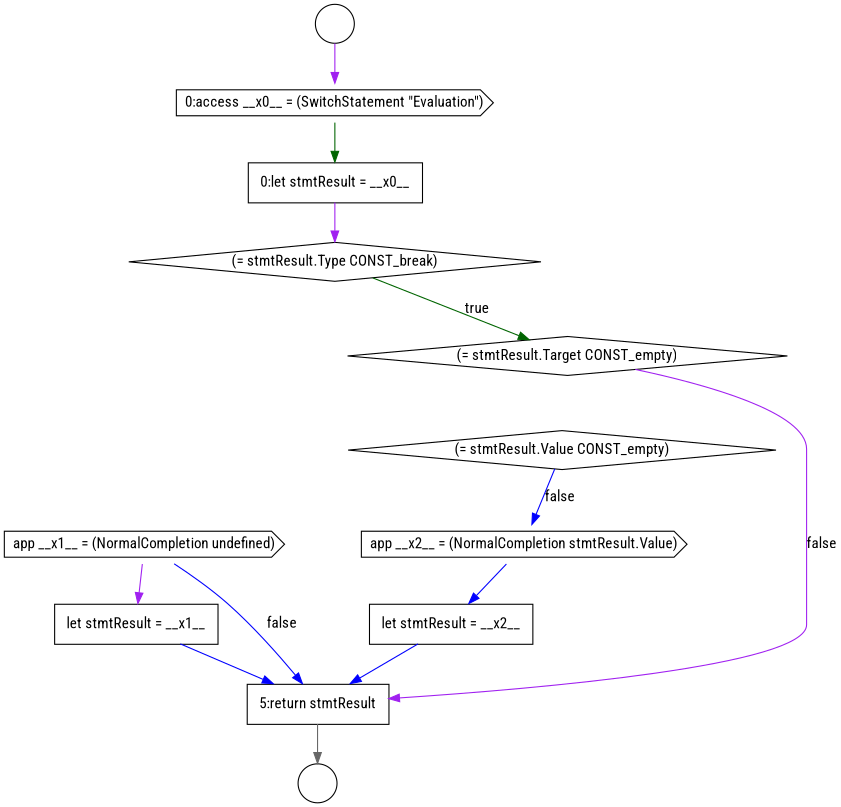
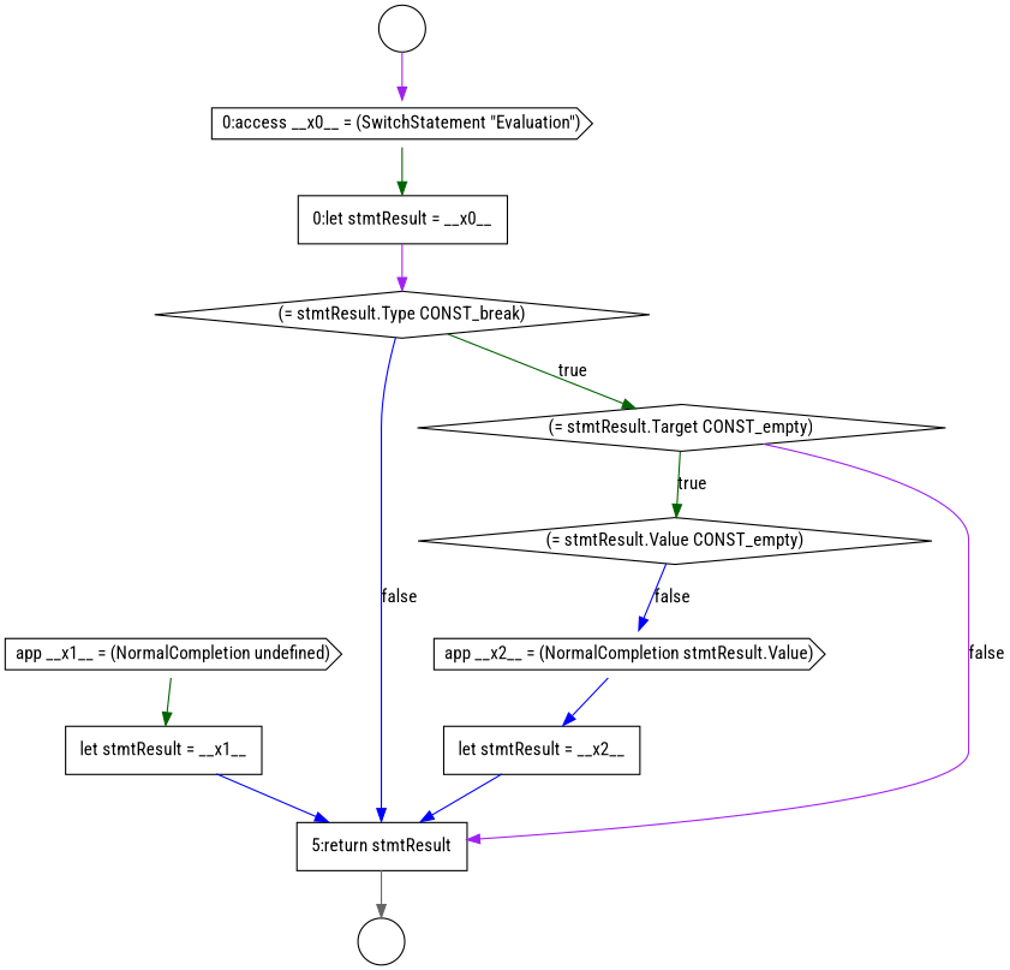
  digraph {
    fontname="Roboto Condensed"
    node [color=black fillcolor=white fontname="Roboto Condensed" shape=none style=filled]
    edge [color=blue fontname="Roboto Condensed"]
    n1 [label=<<font color="black">(= stmtResult.Value CONST_empty)</font>> shape=diamond]
    n2 [label=<<font color="black">app __x2__ = (NormalCompletion stmtResult.Value)</font>> shape=cds]
    n3 [label=<<font color="black">app __x1__ = (NormalCompletion undefined)</font>> shape=cds]
    n4 [label=<<font color="black">     <table border="0" cellborder="1" cellspacing="0" cellpadding="10">       <tr><td align="left">let stmtResult = __x1__</td></tr>     </table>   </font>> margin=0]
    n5 [label=<<font color="black">     <table border="0" cellborder="1" cellspacing="0" cellpadding="10">       <tr><td align="left">let stmtResult = __x2__</td></tr>     </table>   </font>> margin=0]
    n6 [label=<<font color="black">     <table border="0" cellborder="1" cellspacing="0" cellpadding="10">       <tr><td align="left">5:return stmtResult</td></tr>     </table>   </font>> margin=0]
    n7 [label=" " shape=circle]
    n8 [label=<<font color="black">     <table border="0" cellborder="1" cellspacing="0" cellpadding="10">       <tr><td align="left">0:let stmtResult = __x0__</td></tr>     </table>   </font>> margin=0]
    n9 [label=<<font color="black">(= stmtResult.Type CONST_break)</font>> shape=diamond]
    n10 [label=<<font color="black">(= stmtResult.Target CONST_empty)</font>> shape=diamond]
    n11 [label=<<font color="black">0:access __x0__ = (SwitchStatement &quot;Evaluation&quot;)</font>> shape=cds]
    n12 [label=" " shape=circle]
    n1 -> n2 [label=<<font color="black">false</font>>]
    n2 -> n5
-   n3 -> n4 [color=purple]
+   n3 -> n4 [color=darkgreen]
    n4 -> n6
    n5 -> n6
    n6 -> n7 [color=gray40]
    n8 -> n9 [color=purple]
-   n3 -> n6 [label=<<font color="black">false</font>>]
+   n9 -> n6 [label=<<font color="black">false</font>>]
    n9 -> n10 [color=darkgreen label=<<font color="black">true</font>>]
+   n10 -> n1 [color=darkgreen label=<<font color="black">true</font>>]
    n10 -> n6 [color=purple label=<<font color="black">false</font>>]
    n11 -> n8 [color=darkgreen]
    n12 -> n11 [color=purple]
  }
